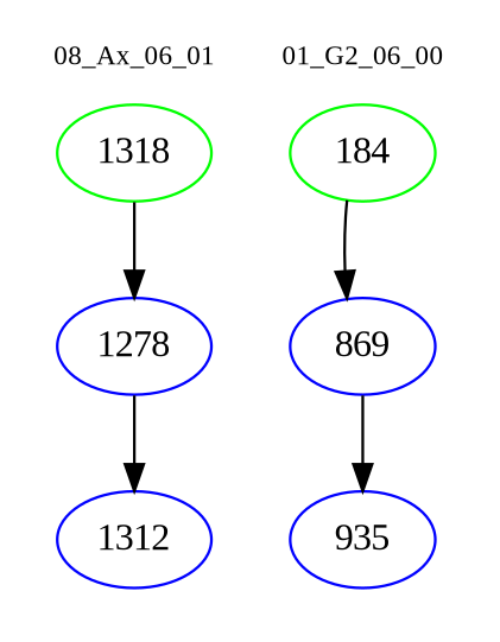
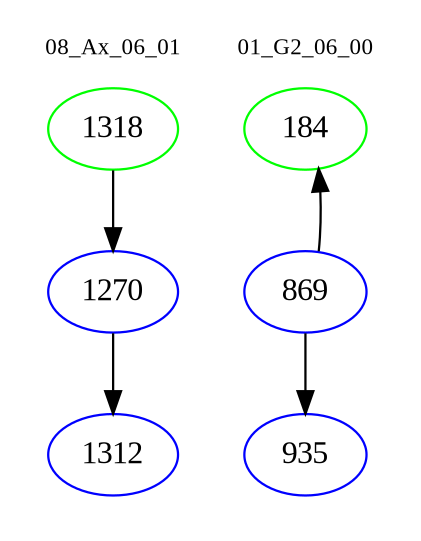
  digraph {
    fontname="Liberation Serif"
    node [color=blue fontname="Liberation Serif"]
    edge [color=black fontname="Liberation Serif"]
    n1 [color=green label=1318]
-   n2 [label=1278]
+   n2 [label=1270]
    n3 [label=1312]
    n4 [color=green label=184]
    n5 [label=869]
    n6 [label=935]
    subgraph cluster_1 {
      color=white
      fontsize=10
      label="08_Ax_06_01"
      n1
      n2
      n3
    }
    subgraph cluster_2 {
      color=white
      fontsize=10
      label="01_G2_06_00"
      n4
      n5
      n6
    }
    n1 -> n2
    n2 -> n3
-   n4 -> n5
+   n5 -> n4
    n5 -> n6
  }
